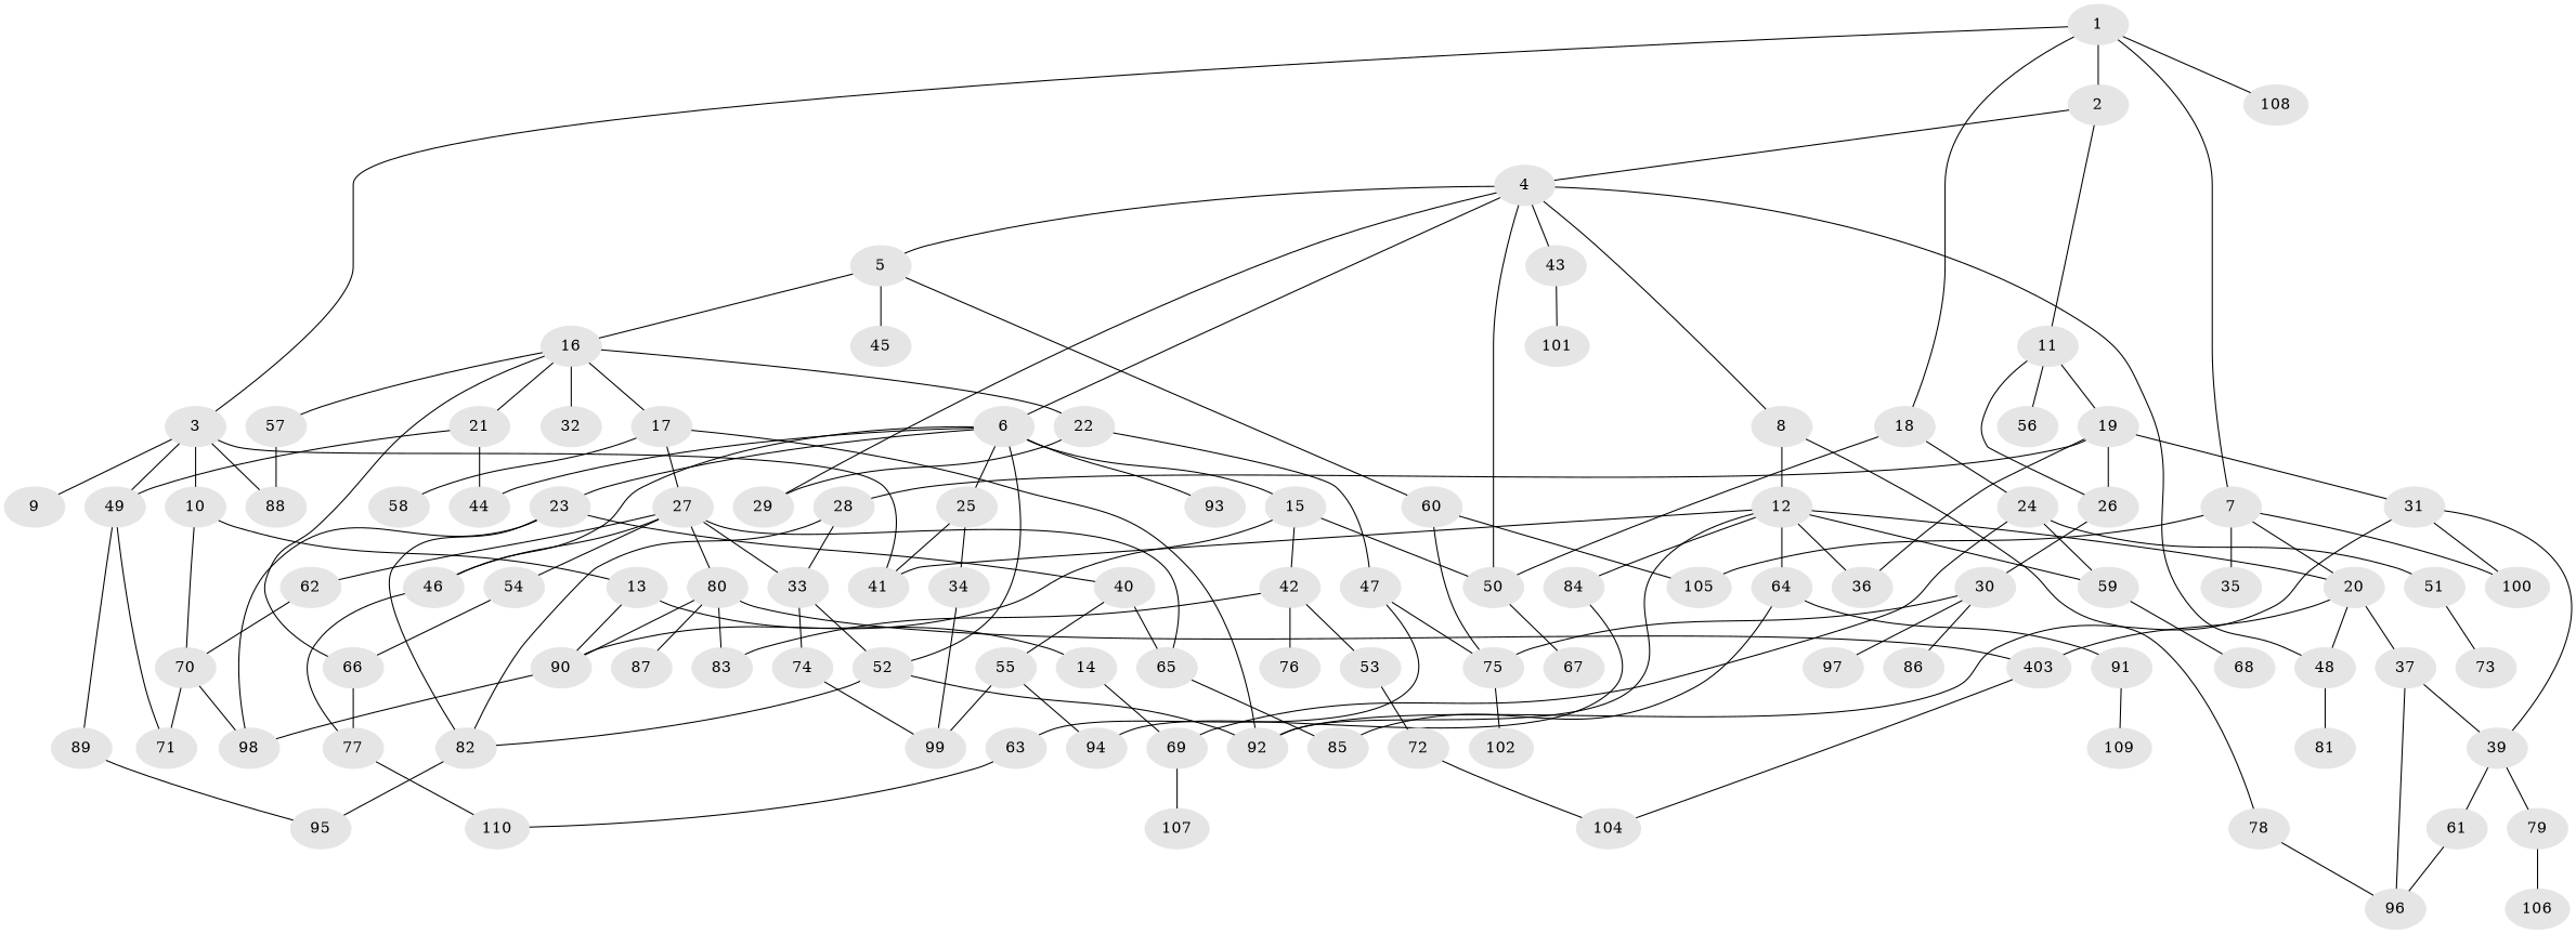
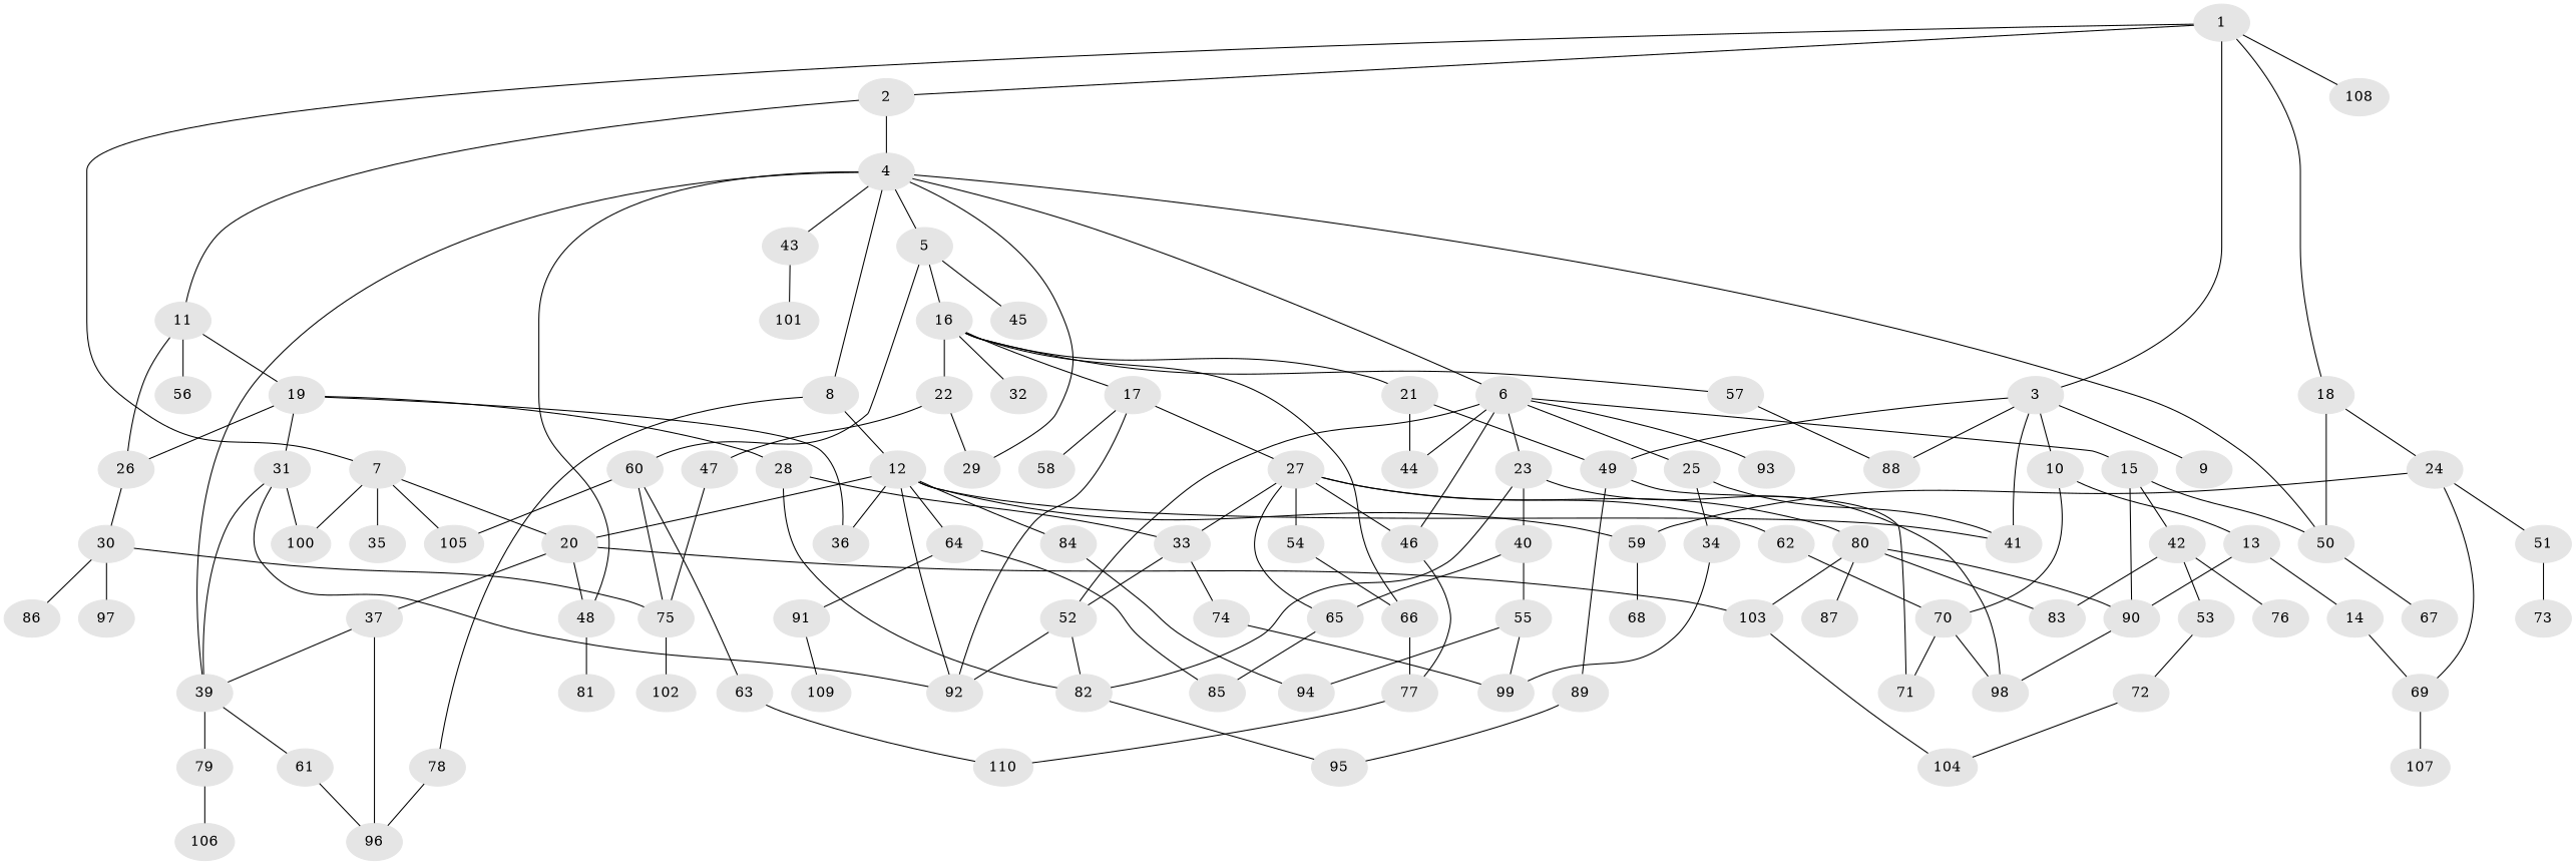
  graph {
    node [color=gray90 style=filled]
    1
    2
    3
    7
    18
    108
    4
    11
    9
    10
    41
    49
    88
    20
    35
    100
    105
    50
    24
    5
    6
    8
    29
    39
    43
    48
    19
    26
    56
    13
    70
    71
    89
    16
    45
    60
    15
    23
    25
    44
    46
    52
    93
    12
    78
    61
    79
    101
    81
    67
    17
    21
    22
    32
    57
    66
    75
    63
    90
    42
    40
    82
    98
    34
    77
    92
    37
-   103 [label=403]
+   103
    36
    59
    64
    84
    96
    14
    28
    31
    30
    68
    85
    91
    94
    69
    107
    53
    76
    83
    27
    58
    47
    33
    54
    62
    65
    80
    51
    104
    55
    95
    73
    99
    86
    97
    74
    87
    102
    106
    72
    110
    109
    1 -- 2
    1 -- 3
    1 -- 7
    1 -- 18
    1 -- 108
    2 -- 4
    2 -- 11
    3 -- 9
    3 -- 10
    3 -- 41
    3 -- 49
    3 -- 88
    7 -- 20
    7 -- 35
    7 -- 100
    7 -- 105
    18 -- 50
    18 -- 24
    4 -- 50
    4 -- 5
    4 -- 6
    4 -- 8
    4 -- 29
+   4 -- 39
    4 -- 43
    4 -- 48
    11 -- 19
    11 -- 26
    11 -- 56
    10 -- 13
    10 -- 70
    49 -- 71
    49 -- 89
    20 -- 48
    20 -- 37
    20 -- 103
    50 -- 67
    24 -- 59
    24 -- 69
    24 -- 51
    5 -- 16
    5 -- 45
    5 -- 60
    6 -- 15
    6 -- 23
    6 -- 25
    6 -- 44
    6 -- 46
    6 -- 52
    6 -- 93
    8 -- 12
    8 -- 78
    39 -- 61
    39 -- 79
    43 -- 101
    48 -- 81
    19 -- 26
    19 -- 36
    19 -- 28
    19 -- 31
    26 -- 30
    13 -- 90
    13 -- 14
    70 -- 71
    70 -- 98
    89 -- 95
    16 -- 17
    16 -- 21
    16 -- 22
    16 -- 32
    16 -- 57
    16 -- 66
    60 -- 105
    60 -- 75
-   47 -- 63
+   60 -- 63
    15 -- 50
    15 -- 90
    15 -- 42
    23 -- 40
    23 -- 82
    23 -- 98
    25 -- 41
    25 -- 34
    46 -- 77
    52 -- 82
    52 -- 92
    12 -- 41
    12 -- 20
    12 -- 92
    12 -- 36
    12 -- 59
    12 -- 64
    12 -- 84
    78 -- 96
    61 -- 96
    79 -- 106
    17 -- 92
    17 -- 27
    17 -- 58
    21 -- 49
    21 -- 44
    22 -- 29
    22 -- 47
    57 -- 88
    66 -- 77
    75 -- 102
    63 -- 110
    90 -- 98
    42 -- 53
    42 -- 76
    42 -- 83
    40 -- 65
    40 -- 55
    82 -- 95
    34 -- 99
    77 -- 110
    37 -- 39
    37 -- 96
    103 -- 104
    59 -- 68
    64 -- 85
    64 -- 91
    84 -- 94
    14 -- 69
    28 -- 82
    28 -- 33
    31 -- 100
    31 -- 39
    31 -- 92
    30 -- 75
    30 -- 86
    30 -- 97
    91 -- 109
    69 -- 107
    53 -- 72
    27 -- 46
    27 -- 33
    27 -- 54
    27 -- 62
    27 -- 65
    27 -- 80
    47 -- 75
    33 -- 52
    33 -- 74
    54 -- 66
    62 -- 70
    65 -- 85
    80 -- 90
    80 -- 103
    80 -- 83
    80 -- 87
    51 -- 73
    55 -- 94
    55 -- 99
    74 -- 99
    72 -- 104
  }
